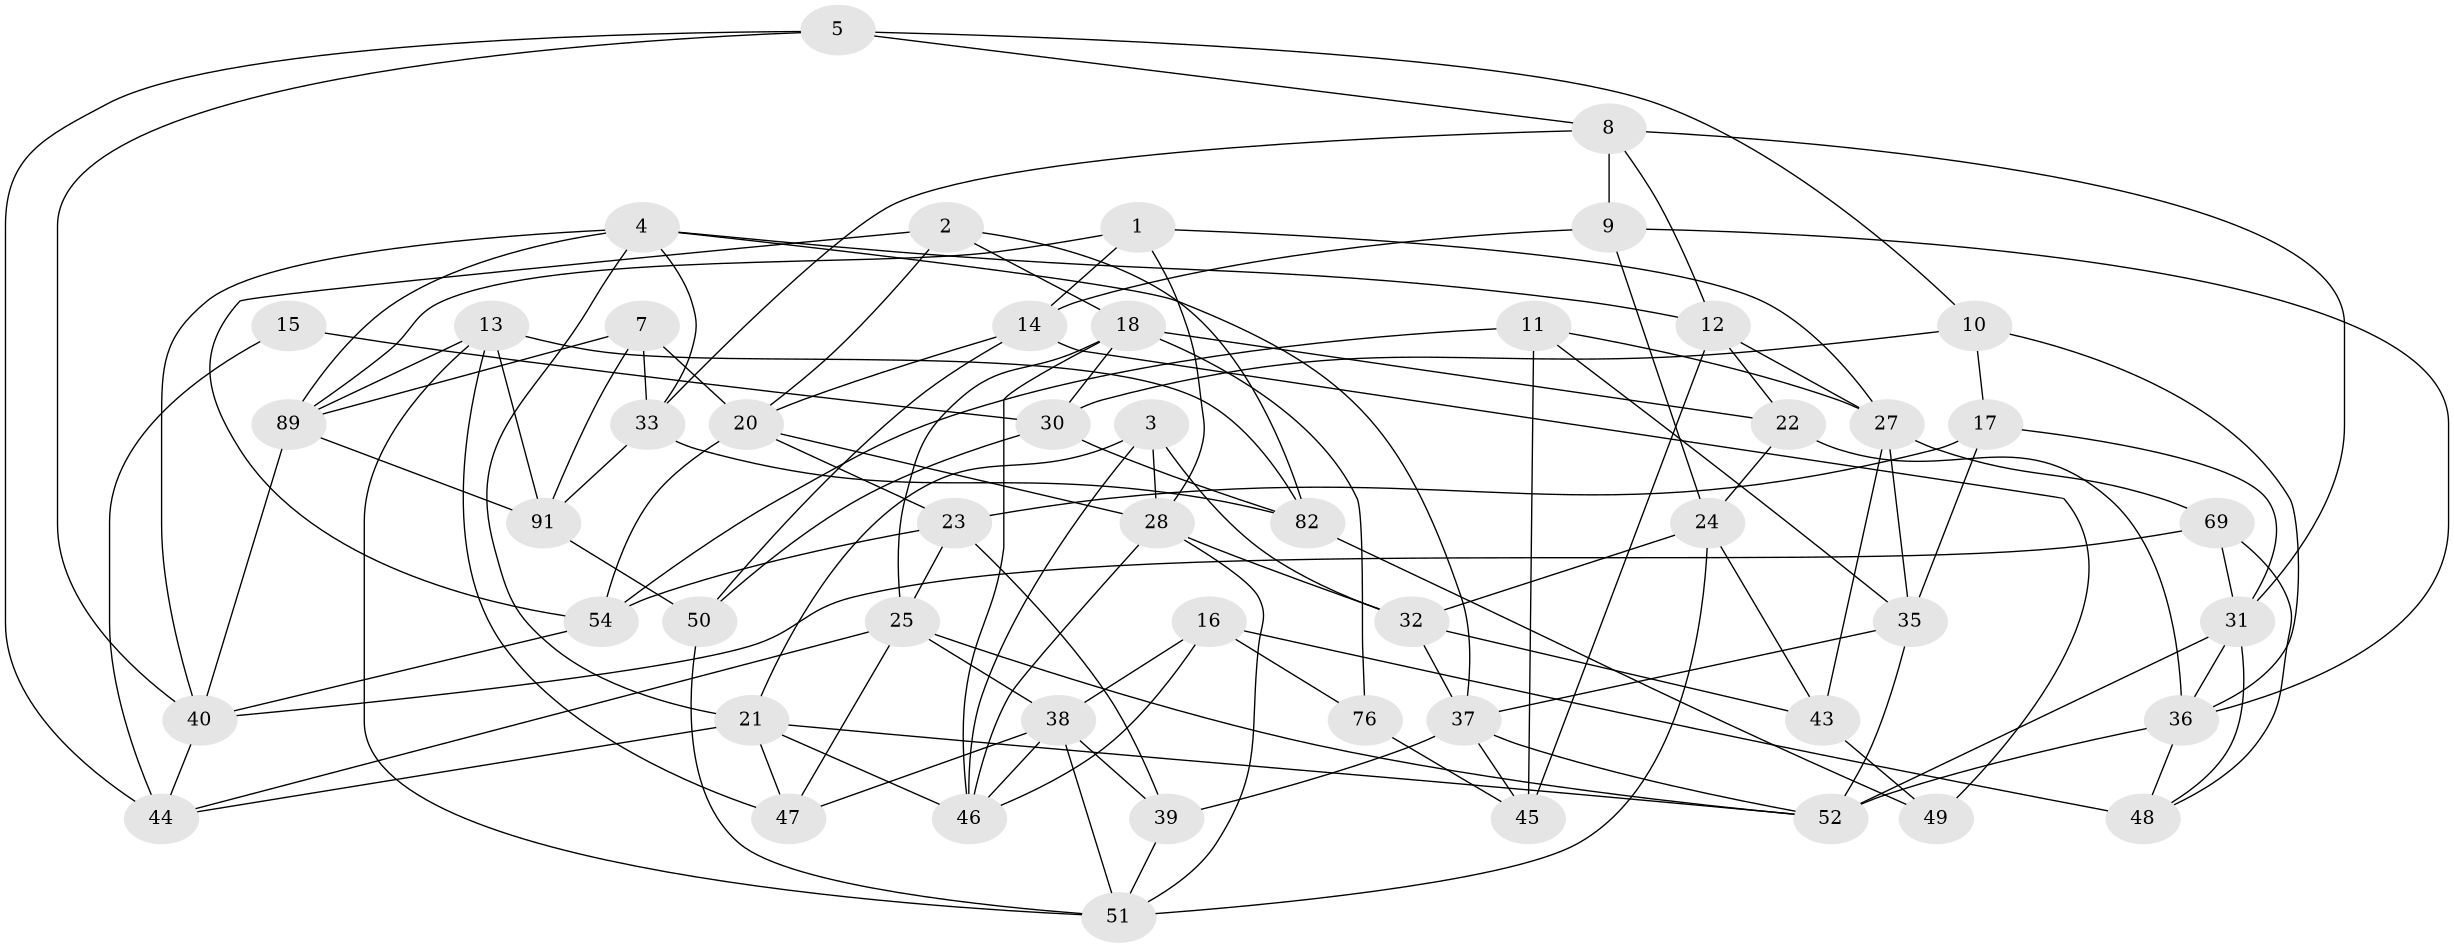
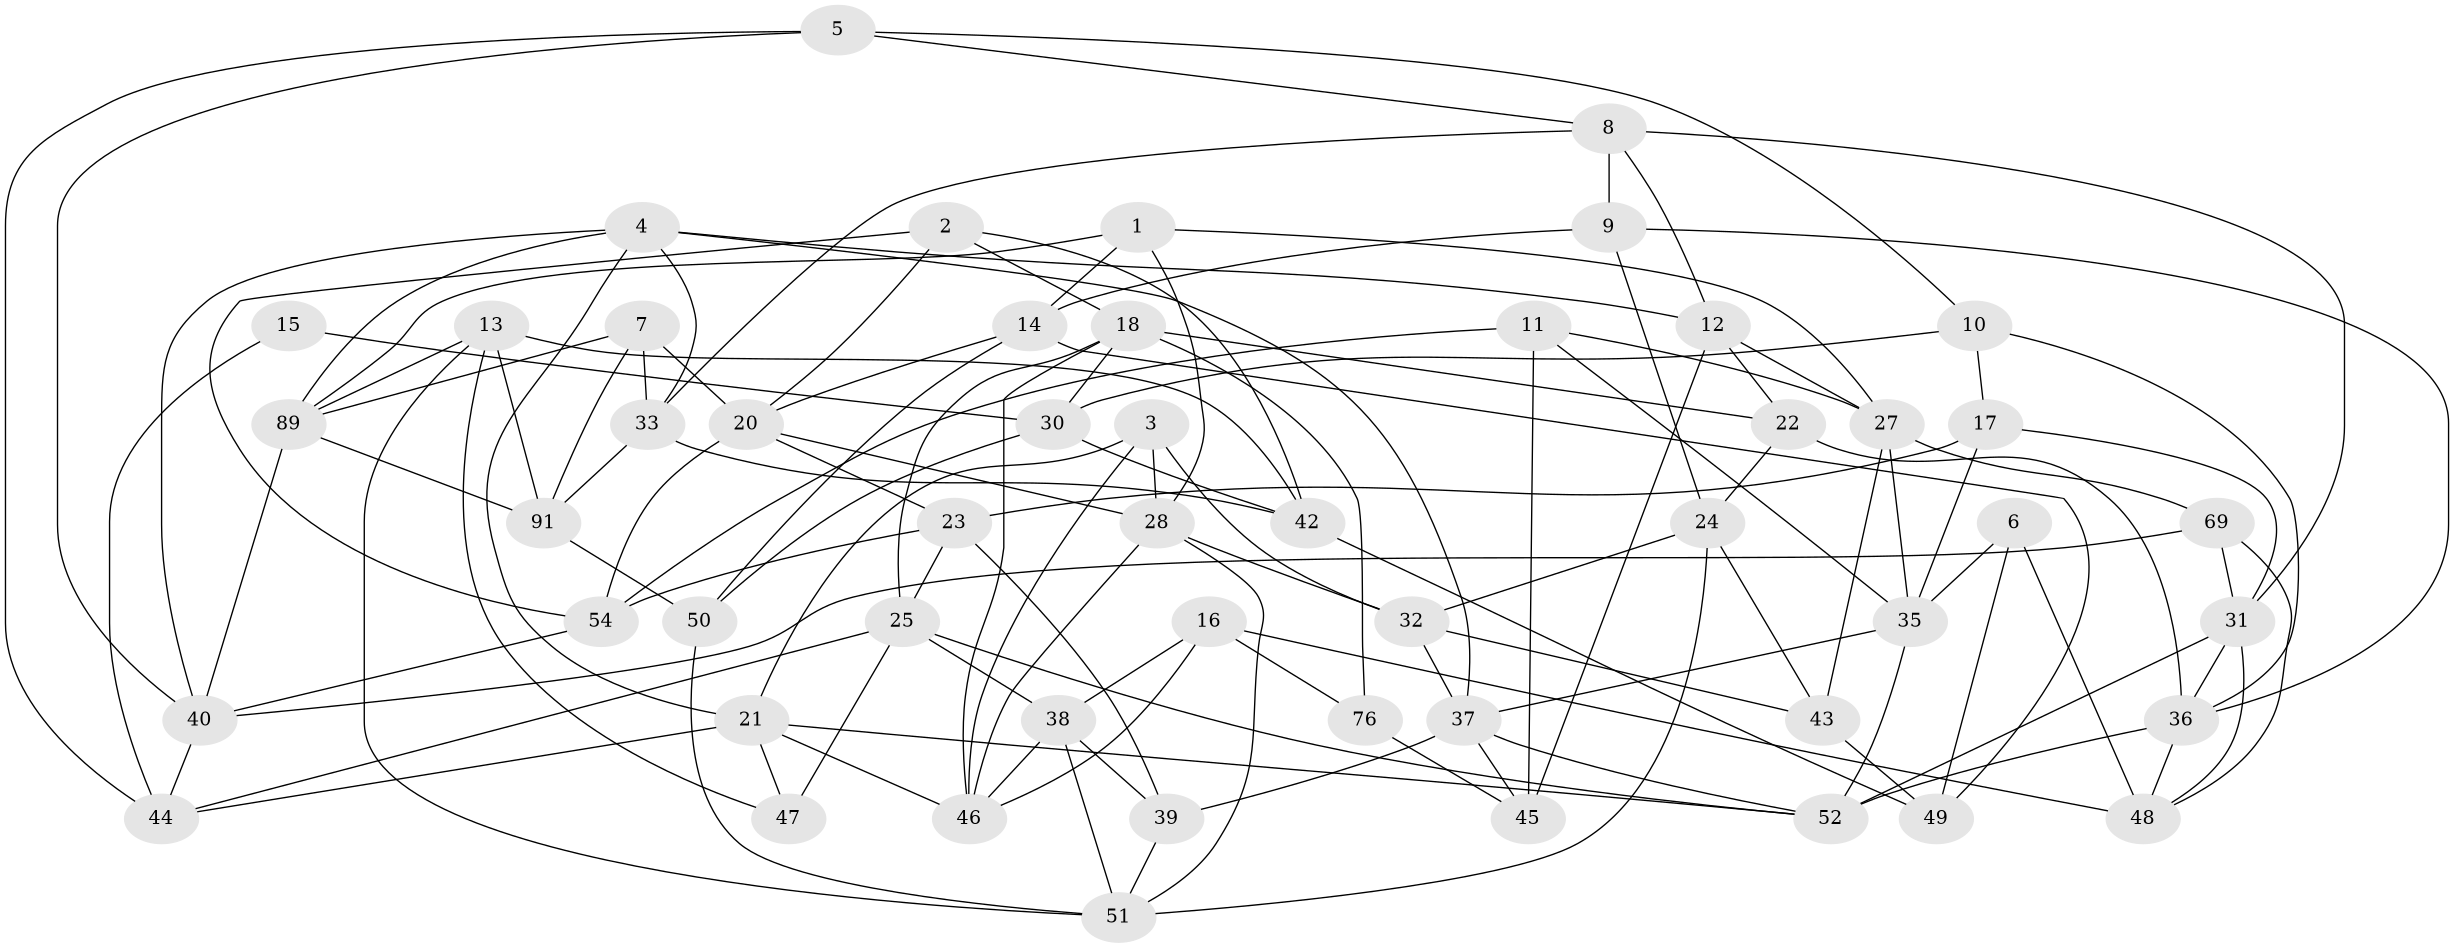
  graph {
    node [color=gray90 style=filled]
    edge [weight=1.0]
    1
    14
    n3 [label=89]
    27
    28
    20
    49
    50
    40
    n10 [label=91]
    35
    43
    n13 [label=69]
    32
    46
    51
    2
    18
    n19 [label=54]
-   42 [label=82]
+   42
    30
    22
    n23 [label=76]
    25
    23
    3
    21
    12
    45
    44
    47
    52
    37
    4
    33
    39
    5
    8
    10
    9
    31
    36
    17
+   6
    48
    7
    24
    11
    13
    15
    16
    38
    1 -- 14
    1 -- n3
    1 -- 27
    1 -- 28
    14 -- 20
    14 -- 49
    14 -- 50
    n3 -- 40
    n3 -- n10
    27 -- 35
    27 -- 43
    27 -- n13
    28 -- 32
    28 -- 46
    28 -- 51
    20 -- 28
    20 -- n19
    20 -- 23
    50 -- 51
    40 -- 44
    n10 -- 50
    35 -- 52
    35 -- 37
    43 -- 49
    n13 -- 40
    n13 -- 31
    n13 -- 48
    32 -- 43
    32 -- 37
    2 -- 20
    2 -- 18
    2 -- n19
    2 -- 42
    18 -- 46
    18 -- 30
    18 -- 22
    18 -- n23
    18 -- 25
    n19 -- 40
    42 -- 49
    30 -- 50
    30 -- 42
    22 -- 36
    22 -- 24
    n23 -- 45 [weight=2.0]
    25 -- 44
    25 -- 47
    25 -- 52
    25 -- 38
    23 -- n19 [weight=2.0]
    23 -- 25
    23 -- 39
    3 -- 28
    3 -- 32 [weight=2.0]
    3 -- 46
    3 -- 21
    21 -- 46
    21 -- 44
    21 -- 47
    21 -- 52
    12 -- 27
    12 -- 22
    12 -- 45 [weight=2.0]
    37 -- 45
    37 -- 52
    37 -- 39
    4 -- n3
    4 -- 40
    4 -- 21
    4 -- 12
    4 -- 37
    4 -- 33
    33 -- n10 [weight=2.0]
    33 -- 42
    39 -- 51
    5 -- 40
    5 -- 44
    5 -- 8
    5 -- 10
    8 -- 12
    8 -- 33
    8 -- 9
    8 -- 31
    10 -- 30
    10 -- 36
    10 -- 17
    9 -- 14 [weight=2.0]
    9 -- 36
    9 -- 24 [weight=2.0]
    31 -- 52
    31 -- 36
    31 -- 48
    36 -- 52
    36 -- 48
    17 -- 35
    17 -- 23
    17 -- 31
+   6 -- 49
+   6 -- 35
+   6 -- 48 [weight=2.0]
    7 -- n3
    7 -- 20
    7 -- n10
    7 -- 33
    24 -- 43
    24 -- 32
    24 -- 51
    11 -- 27
    11 -- 35
    11 -- n19
    11 -- 45
    13 -- n3
    13 -- n10
    13 -- 51
    13 -- 42 [weight=2.0]
    13 -- 47
    15 -- 30 [weight=2.0]
    15 -- 44 [weight=2.0]
    16 -- 46
    16 -- n23
    16 -- 48
    16 -- 38
    38 -- 46
    38 -- 51
-   38 -- 47
    38 -- 39
  }
